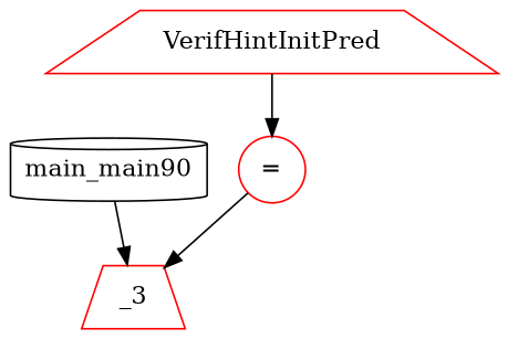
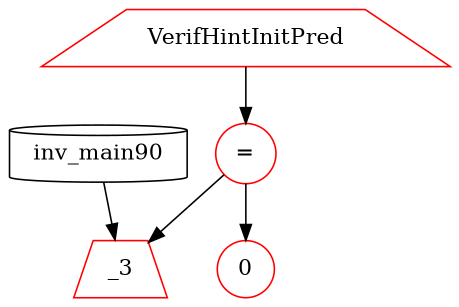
  digraph {
    node [color=red shape=trapezium]
-   n1 [color=black label=main_main90 shape=cylinder]
+   n1 [color=black label=inv_main90 shape=cylinder]
    n2 [label=_3]
    n3 [label=VerifHintInitPred]
    n4 [label="=" shape=circle]
+   n5 [label=0 shape=circle]
    n1 -> n2
    n3 -> n4
    n4 -> n2
+   n4 -> n5
  }
